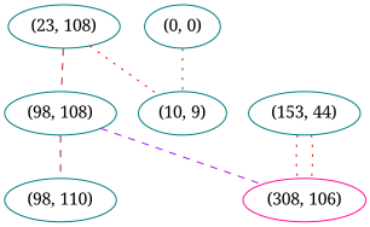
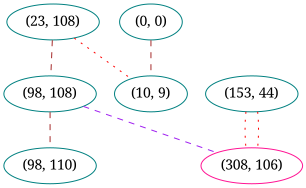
  graph {
    fontname="Noto Serif"
    node [color=teal fontname="Noto Serif"]
    edge [color=brown fontname="Noto Serif" style=dotted weight=1]
    n1 [label="(23, 108)"]
    "(98, 108)"
    "(10, 9)"
    n4 [color=deeppink label="(308, 106)"]
    "(98, 110)"
    "(0, 0)"
    "(153, 44)"
    n1 -- "(98, 108)" [style=dashed]
    n1 -- "(10, 9)" [color=red]
    "(98, 108)" -- n4 [color=purple style=dashed]
    "(98, 108)" -- "(98, 110)" [style=dashed]
-   "(0, 0)" -- "(10, 9)" [weight=4]
+   "(0, 0)" -- "(10, 9)" [style=dashed weight=4]
    "(153, 44)" -- n4 [color=red weight=2]
    "(153, 44)" -- n4 [color=red]
  }
